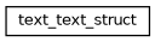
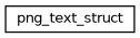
  digraph {
    rankdir=LR
-   n1 [color=black fillcolor=white fontname=Helvetica fontsize=10 height=0.2 label=text_text_struct shape=record style=filled width=0.4]
+   n1 [color=black fillcolor=white fontname=Helvetica fontsize=10 height=0.2 label=png_text_struct shape=record style=filled width=0.4]
  }
